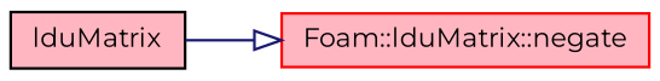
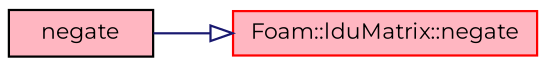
  digraph {
    rankdir=LR
    fontname=Montserrat
    node [fillcolor=lightpink fontname=Montserrat fontsize=10 shape=record style=filled]
-   n1 [color=black fontcolor=black height=0.2 label=lduMatrix width=0.4]
+   n1 [color=black fontcolor=black height=0.2 label=negate width=0.4]
    n2 [color=red height=0.2 label="Foam::lduMatrix::negate" width=0.4]
    n1 -> n2 [color=midnightblue fontname=Montserrat fontsize=10 labelfontname=FreeSans labelfontsize=10 style=solid arrowhead=onormal]
  }
